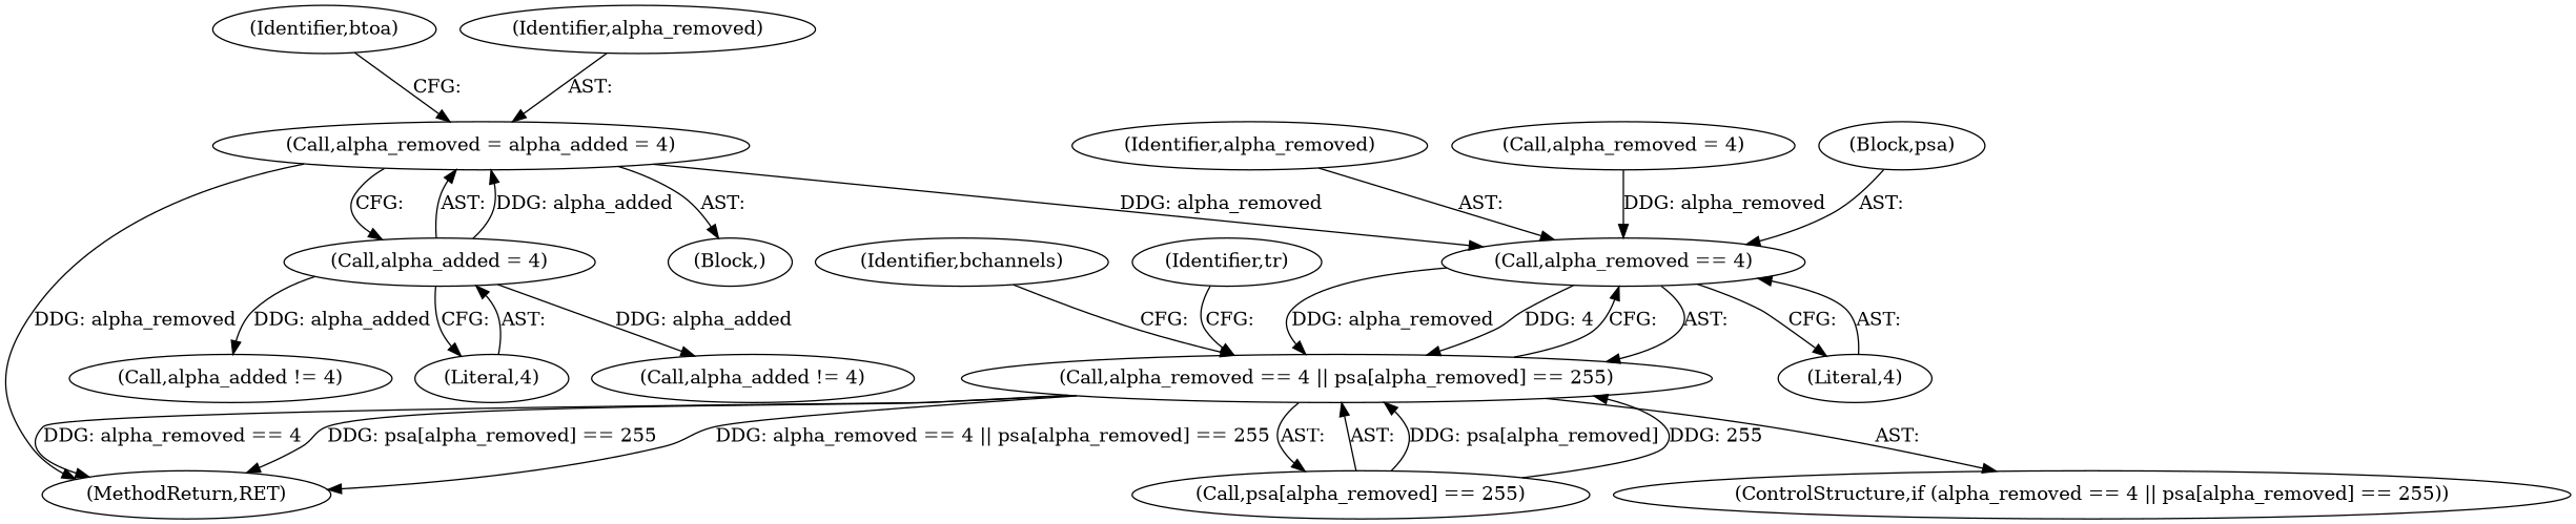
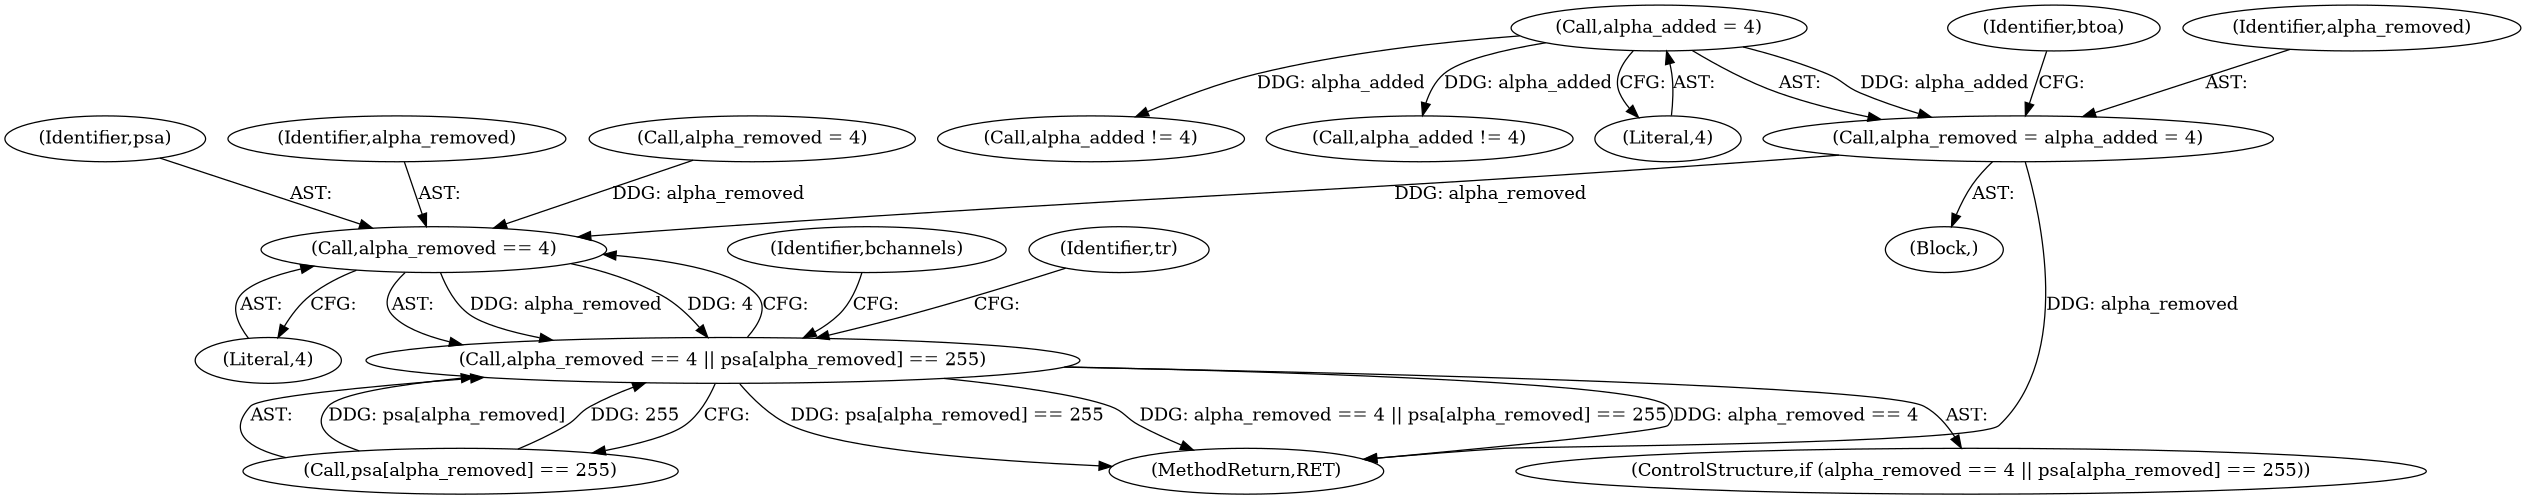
  digraph {
    n1 [label="(Call,alpha_removed = alpha_added = 4)"]
    n2 [label="(Call,alpha_added = 4)"]
    n3 [label="(Call,alpha_removed == 4)"]
    n4 [label="(Block,)"]
    n5 [label="(MethodReturn,RET)"]
    n6 [label="(Call,alpha_added != 4)"]
    n7 [label="(Call,alpha_added != 4)"]
    n8 [label="(Literal,4)"]
    n9 [label="(Call,alpha_removed == 4 || psa[alpha_removed] == 255)"]
    n10 [label="(Literal,4)"]
    n11 [label="(Call,psa[alpha_removed] == 255)"]
    n12 [label="(ControlStructure,if (alpha_removed == 4 || psa[alpha_removed] == 255))"]
    n13 [label="(Identifier,bchannels)"]
    n14 [label="(Identifier,alpha_removed)"]
    n15 [label="(Identifier,btoa)"]
    n16 [label="(Identifier,tr)"]
    n17 [label="(Call,alpha_removed = 4)"]
-   n18 [label="(Block,psa)"]
+   n18 [label="(Identifier,psa)"]
    n19 [label="(Identifier,alpha_removed)"]
-   n1 -> n2 [label="CFG: "]
    n1 -> n3 [label="DDG: alpha_removed"]
    n1 -> n4 [label="AST: "]
    n1 -> n5 [label="DDG: alpha_removed"]
    n2 -> n1 [label="AST: "]
    n2 -> n1 [label="DDG: alpha_added"]
    n2 -> n6 [label="DDG: alpha_added"]
    n2 -> n7 [label="DDG: alpha_added"]
    n2 -> n8 [label="CFG: "]
    n3 -> n9 [label="AST: "]
    n3 -> n9 [label="DDG: alpha_removed"]
    n3 -> n9 [label="DDG: 4"]
    n3 -> n10 [label="CFG: "]
    n8 -> n2 [label="AST: "]
    n9 -> n3 [label="CFG: "]
    n9 -> n5 [label="DDG: alpha_removed == 4 || psa[alpha_removed] == 255"]
    n9 -> n5 [label="DDG: alpha_removed == 4"]
    n9 -> n5 [label="DDG: psa[alpha_removed] == 255"]
-   n9 -> n11 [label="AST: "]
+   n9 -> n11 [label="CFG: "]
    n9 -> n12 [label="AST: "]
    n10 -> n3 [label="AST: "]
    n11 -> n9 [label="AST: "]
    n11 -> n9 [label="DDG: psa[alpha_removed]"]
    n11 -> n9 [label="DDG: 255"]
    n13 -> n9 [label="CFG: "]
    n14 -> n3 [label="AST: "]
    n15 -> n1 [label="CFG: "]
    n16 -> n9 [label="CFG: "]
    n17 -> n3 [label="DDG: alpha_removed"]
    n18 -> n3 [label="AST: "]
    n19 -> n1 [label="AST: "]
  }
